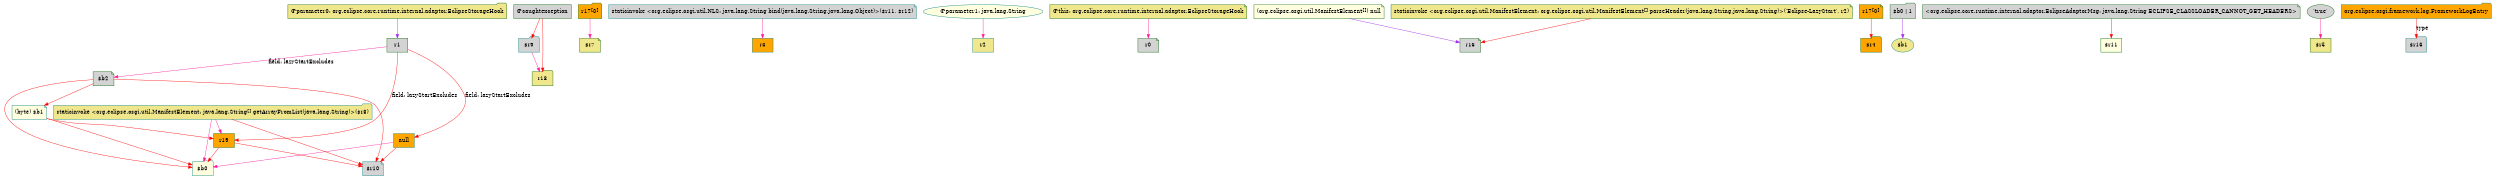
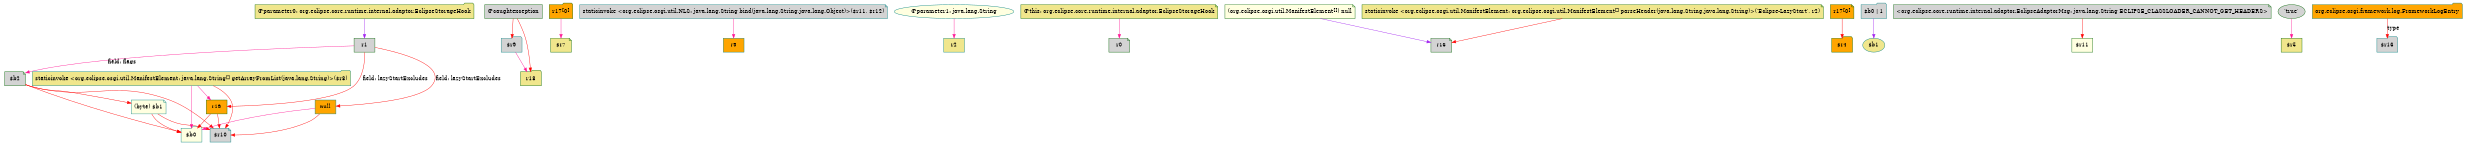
  digraph {
    node [color=darkgreen fillcolor=lightgrey shape=note style=filled]
    edge [color=red]
    n1 [fillcolor=orange label=r19 shape=box]
    n2 [color=teal label="$r10"]
    n3 [color=teal fillcolor=lightyellow label="$b0" shape=folder]
    n4 [color=teal label="$r9" shape=folder]
    n5 [fillcolor=khaki label=r18 shape=folder]
    n6 [fillcolor=orange label="r17[0]" shape=folder]
    n7 [fillcolor=khaki label="$r7"]
    n8 [label="$b2"]
    n9 [color=teal fillcolor=lightyellow label="(byte) $b1"]
    n10 [color=teal label="staticinvoke <org.eclipse.osgi.util.NLS: java.lang.String bind(java.lang.String,java.lang.Object)>($r11, $r12)"]
-   n11 [color=teal fillcolor=orange label=r3 shape=box]
+   n11 [color=teal fillcolor=orange label=r9 shape=box]
    n12 [color=teal fillcolor=lightyellow label="@parameter1: java.lang.String" shape=ellipse]
    n13 [color=teal fillcolor=khaki label=r2 shape=box]
    n14 [fillcolor=khaki label="@this: org.eclipse.core.runtime.internal.adaptor.EclipseStorageHook"]
    n15 [label=r0]
    n16 [label=r1 shape=box]
    n17 [color=teal fillcolor=orange label=null shape=box]
    n18 [label="@caughtexception" shape=box]
    n19 [fillcolor=lightyellow label="(org.eclipse.osgi.util.ManifestElement[]) null"]
    n20 [label=r16]
    n21 [fillcolor=orange label="r17[0]"]
    n22 [fillcolor=orange label="$r4" shape=folder]
    n23 [color=teal fillcolor=khaki label="staticinvoke <org.eclipse.osgi.util.ManifestElement: java.lang.String[] getArrayFromList(java.lang.String)>($r8)" shape=folder]
-   n24 [label="$b0 | 1" shape=folder]
+   n24 [color=teal label="$b0 | 1" shape=folder]
    n25 [color=teal fillcolor=khaki label="$b1" shape=ellipse]
    n26 [label="<org.eclipse.core.runtime.internal.adaptor.EclipseAdaptorMsg: java.lang.String ECLIPSE_CLASSLOADER_CANNOT_GET_HEADERS>"]
    n27 [fillcolor=lightyellow label="$r11" shape=box]
    n28 [fillcolor=khaki label="@parameter0: org.eclipse.core.runtime.internal.adaptor.EclipseStorageHook" shape=folder]
    n29 [fillcolor=khaki label="staticinvoke <org.eclipse.osgi.util.ManifestElement: org.eclipse.osgi.util.ManifestElement[] parseHeader(java.lang.String,java.lang.String)>('Eclipse-LazyStart', r2)"]
    n30 [label="'true'" shape=ellipse]
    n31 [fillcolor=khaki label="$r5" shape=box]
    n32 [color=teal fillcolor=orange label="org.eclipse.osgi.framework.log.FrameworkLogEntry" shape=folder]
    n33 [color=teal label="$r16" shape=folder]
    n1 -> n2
    n1 -> n3
    n4 -> n5 [color=deeppink]
    n6 -> n7 [color=deeppink]
    n8 -> n2
    n8 -> n3
    n8 -> n9
-   n9 -> n1
+   n9 -> n2
    n9 -> n3
    n10 -> n11 [color=deeppink]
    n12 -> n13 [color=deeppink]
    n14 -> n15 [color=deeppink]
    n16 -> n1 [label="field: lazyStartExcludes"]
-   n16 -> n8 [color=deeppink label="field: lazyStartExcludes"]
+   n16 -> n8 [color=deeppink label="field: flags"]
    n16 -> n17 [label="field: lazyStartExcludes"]
    n17 -> n2
    n17 -> n3 [color=deeppink]
    n18 -> n4
    n18 -> n5
    n19 -> n20 [color=purple]
    n21 -> n22
    n23 -> n1 [color=deeppink]
    n23 -> n2
    n23 -> n3 [color=deeppink]
    n24 -> n25 [color=purple]
    n26 -> n27
    n28 -> n16 [color=purple]
    n29 -> n20
    n30 -> n31 [color=deeppink]
    n32 -> n33 [label=type]
  }
